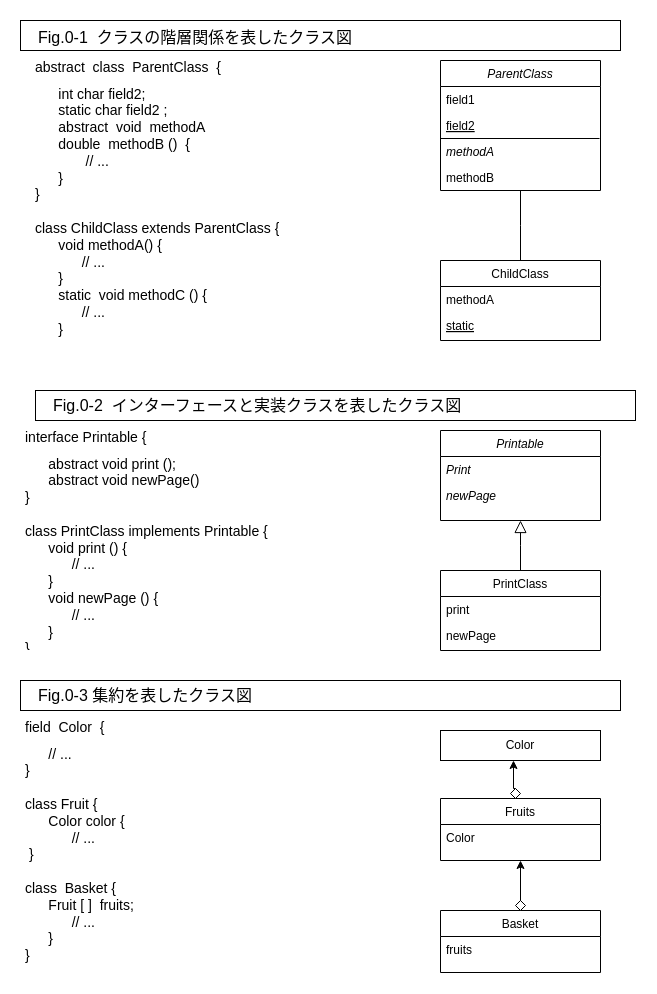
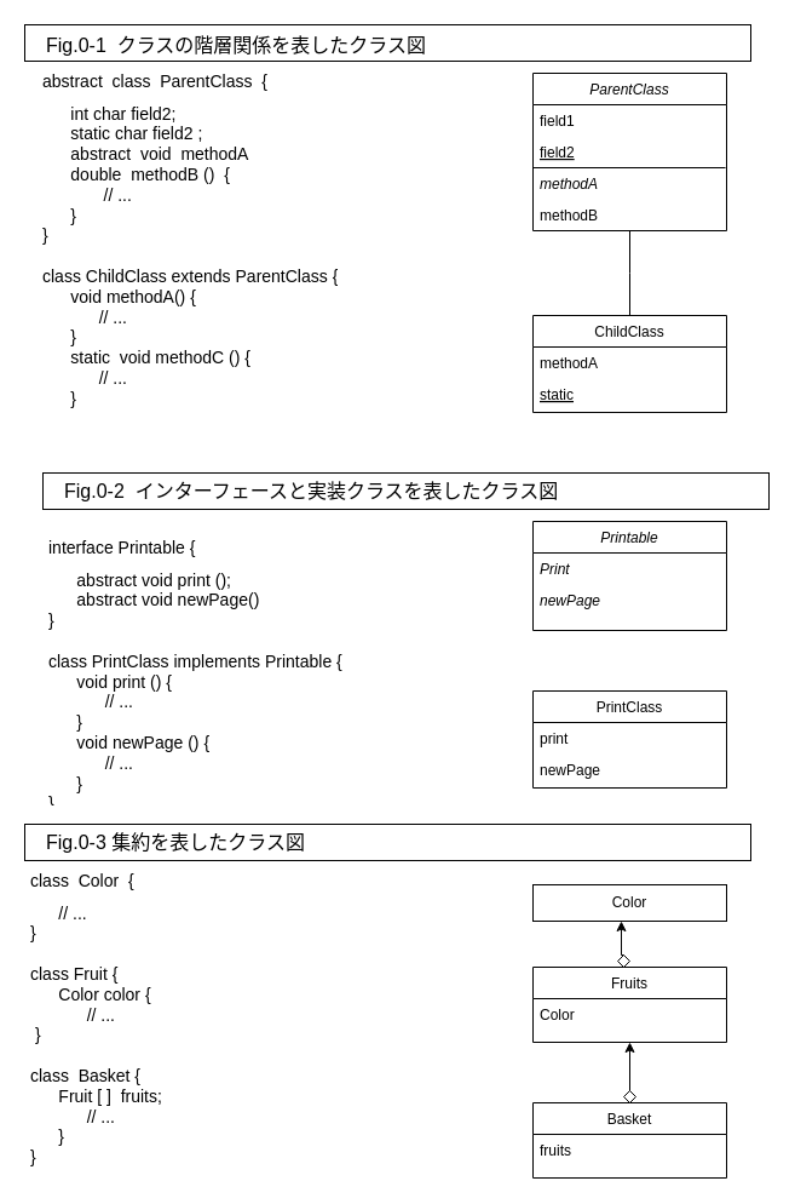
  <mxCell id="0" />
  <mxCell id="1" parent="0" />
  <mxCell id="2" value="ChildClass" style="swimlane;fontStyle=0;align=center;verticalAlign=top;childLayout=stackLayout;horizontal=1;startSize=26;horizontalStack=0;resizeParent=1;resizeLast=0;collapsible=1;marginBottom=0;rounded=0;shadow=0;strokeWidth=1;" parent="1" vertex="1"><mxGeometry x="440" y="260" width="160" height="80" as="geometry"><mxRectangle x="130" y="380" width="160" height="26" as="alternateBounds" /></mxGeometry></mxCell>
  <mxCell id="3" value="methodA&#10;" style="text;align=left;verticalAlign=top;spacingLeft=4;spacingRight=4;overflow=hidden;rotatable=0;points=[[0,0.5],[1,0.5]];portConstraint=eastwest;" parent="2" vertex="1"><mxGeometry y="26" width="160" height="26" as="geometry" /></mxCell>
  <mxCell id="4" value="static" style="text;align=left;verticalAlign=top;spacingLeft=4;spacingRight=4;overflow=hidden;rotatable=0;points=[[0,0.5],[1,0.5]];portConstraint=eastwest;rounded=0;shadow=0;html=0;fontStyle=4" parent="2" vertex="1"><mxGeometry y="52" width="160" height="26" as="geometry" /></mxCell>
  <mxCell id="5" value="" style="endArrow=none;endSize=10;endFill=0;shadow=0;strokeWidth=1;rounded=0;edgeStyle=elbowEdgeStyle;elbow=vertical;" parent="1" source="2" target="20" edge="1"><mxGeometry width="160" relative="1" as="geometry"><mxPoint x="170" y="183" as="sourcePoint" /><mxPoint x="170" y="183" as="targetPoint" /></mxGeometry></mxCell>
  <mxCell id="6" value="&lt;h1 style=&quot;font-size: 14px&quot;&gt;&lt;span style=&quot;font-weight: normal&quot;&gt;abstract&amp;nbsp; class&amp;nbsp; ParentClass&amp;nbsp; {&lt;/span&gt;&lt;br&gt;&lt;/h1&gt;&lt;div style=&quot;font-size: 14px&quot;&gt;&lt;font style=&quot;font-size: 14px&quot;&gt;&amp;nbsp; &amp;nbsp; &amp;nbsp; int char field2;&lt;/font&gt;&lt;/div&gt;&lt;div style=&quot;font-size: 14px&quot;&gt;&lt;font style=&quot;font-size: 14px&quot;&gt;&amp;nbsp; &amp;nbsp; &amp;nbsp; static char field2 ;&lt;/font&gt;&lt;/div&gt;&lt;div style=&quot;font-size: 14px&quot;&gt;&lt;font style=&quot;font-size: 14px&quot;&gt;&amp;nbsp; &amp;nbsp; &amp;nbsp; abstract&amp;nbsp; void&amp;nbsp; methodA&lt;/font&gt;&lt;/div&gt;&lt;div style=&quot;font-size: 14px&quot;&gt;&lt;font style=&quot;font-size: 14px&quot;&gt;&amp;nbsp; &amp;nbsp; &amp;nbsp; double&amp;nbsp; methodB ()&amp;nbsp; {&lt;/font&gt;&lt;/div&gt;&lt;div style=&quot;font-size: 14px&quot;&gt;&lt;font style=&quot;font-size: 14px&quot;&gt;&amp;nbsp; &amp;nbsp; &amp;nbsp; &amp;nbsp; &amp;nbsp; &amp;nbsp; &amp;nbsp;// ...&lt;/font&gt;&lt;/div&gt;&lt;div style=&quot;font-size: 14px&quot;&gt;&lt;font style=&quot;font-size: 14px&quot;&gt;&amp;nbsp; &amp;nbsp; &amp;nbsp; }&lt;/font&gt;&lt;/div&gt;&lt;div style=&quot;font-size: 14px&quot;&gt;&lt;font style=&quot;font-size: 14px&quot;&gt;}&lt;/font&gt;&lt;/div&gt;&lt;div style=&quot;font-size: 14px&quot;&gt;&lt;font style=&quot;font-size: 14px&quot;&gt;&lt;br&gt;&lt;/font&gt;&lt;/div&gt;&lt;div style=&quot;font-size: 14px&quot;&gt;&lt;font style=&quot;font-size: 14px&quot;&gt;class ChildClass extends ParentClass {&lt;/font&gt;&lt;/div&gt;&lt;div style=&quot;font-size: 14px&quot;&gt;&lt;font style=&quot;font-size: 14px&quot;&gt;&amp;nbsp; &amp;nbsp; &amp;nbsp; void methodA() {&lt;/font&gt;&lt;/div&gt;&lt;div style=&quot;font-size: 14px&quot;&gt;&lt;font style=&quot;font-size: 14px&quot;&gt;&amp;nbsp; &amp;nbsp; &amp;nbsp; &amp;nbsp; &amp;nbsp; &amp;nbsp; // ...&lt;/font&gt;&lt;/div&gt;&lt;div style=&quot;font-size: 14px&quot;&gt;&lt;font style=&quot;font-size: 14px&quot;&gt;&amp;nbsp; &amp;nbsp; &amp;nbsp; }&lt;/font&gt;&lt;/div&gt;&lt;div style=&quot;font-size: 14px&quot;&gt;&lt;font style=&quot;font-size: 14px&quot;&gt;&amp;nbsp; &amp;nbsp; &amp;nbsp; static&amp;nbsp; void methodC () {&lt;/font&gt;&lt;/div&gt;&lt;div style=&quot;font-size: 14px&quot;&gt;&lt;font style=&quot;font-size: 14px&quot;&gt;&amp;nbsp; &amp;nbsp; &amp;nbsp; &amp;nbsp; &amp;nbsp; &amp;nbsp; // ...&lt;/font&gt;&lt;/div&gt;&lt;div style=&quot;font-size: 14px&quot;&gt;&lt;font style=&quot;font-size: 14px&quot;&gt;&amp;nbsp; &amp;nbsp; &amp;nbsp; }&lt;/font&gt;&lt;/div&gt;&lt;div style=&quot;font-size: 14px&quot;&gt;&lt;font style=&quot;font-size: 14px&quot;&gt;}&lt;/font&gt;&lt;/div&gt;&lt;div&gt;&lt;br&gt;&lt;/div&gt;" style="text;html=1;strokeColor=none;fillColor=none;spacing=5;spacingTop=-20;whiteSpace=wrap;overflow=hidden;rounded=0;" parent="1" vertex="1"><mxGeometry x="30" y="60" width="390" height="280" as="geometry" /></mxCell>
  <mxCell id="7" value="Printable" style="swimlane;fontStyle=2;align=center;verticalAlign=top;childLayout=stackLayout;horizontal=1;startSize=26;horizontalStack=0;resizeParent=1;resizeLast=0;collapsible=1;marginBottom=0;rounded=0;shadow=0;strokeWidth=1;" parent="1" vertex="1"><mxGeometry x="440" y="430" width="160" height="90" as="geometry"><mxRectangle x="230" y="140" width="160" height="26" as="alternateBounds" /></mxGeometry></mxCell>
  <mxCell id="8" value="Print" style="text;align=left;verticalAlign=top;spacingLeft=4;spacingRight=4;overflow=hidden;rotatable=0;points=[[0,0.5],[1,0.5]];portConstraint=eastwest;fontStyle=2" parent="7" vertex="1"><mxGeometry y="26" width="160" height="26" as="geometry" /></mxCell>
  <mxCell id="9" value="newPage" style="text;align=left;verticalAlign=top;spacingLeft=4;spacingRight=4;overflow=hidden;rotatable=0;points=[[0,0.5],[1,0.5]];portConstraint=eastwest;rounded=0;shadow=0;html=0;fontStyle=2" parent="7" vertex="1"><mxGeometry y="52" width="160" height="26" as="geometry" /></mxCell>
  <mxCell id="10" value="PrintClass" style="swimlane;fontStyle=0;align=center;verticalAlign=top;childLayout=stackLayout;horizontal=1;startSize=26;horizontalStack=0;resizeParent=1;resizeLast=0;collapsible=1;marginBottom=0;rounded=0;shadow=0;strokeWidth=1;" parent="1" vertex="1"><mxGeometry x="440" y="570" width="160" height="80" as="geometry"><mxRectangle x="130" y="380" width="160" height="26" as="alternateBounds" /></mxGeometry></mxCell>
  <mxCell id="11" value="print" style="text;align=left;verticalAlign=top;spacingLeft=4;spacingRight=4;overflow=hidden;rotatable=0;points=[[0,0.5],[1,0.5]];portConstraint=eastwest;" parent="10" vertex="1"><mxGeometry y="26" width="160" height="26" as="geometry" /></mxCell>
  <mxCell id="12" value="newPage&#10;" style="text;align=left;verticalAlign=top;spacingLeft=4;spacingRight=4;overflow=hidden;rotatable=0;points=[[0,0.5],[1,0.5]];portConstraint=eastwest;rounded=0;shadow=0;html=0;" parent="10" vertex="1"><mxGeometry y="52" width="160" height="26" as="geometry" /></mxCell>
- <mxCell id="13" value="" style="endArrow=block;endSize=10;endFill=0;shadow=0;strokeWidth=1;rounded=0;edgeStyle=elbowEdgeStyle;elbow=vertical;" parent="1" source="10" target="7" edge="1"><mxGeometry width="160" relative="1" as="geometry"><mxPoint x="170" y="603" as="sourcePoint" /><mxPoint x="170" y="603" as="targetPoint" /></mxGeometry></mxCell>
- <mxCell id="14" value="&lt;h1 style=&quot;font-size: 14px&quot;&gt;&lt;span style=&quot;font-weight: normal&quot;&gt;interface Printable {&lt;/span&gt;&lt;br&gt;&lt;/h1&gt;&lt;div style=&quot;font-size: 14px&quot;&gt;&lt;font style=&quot;font-size: 14px&quot;&gt;&amp;nbsp; &amp;nbsp; &amp;nbsp; abstract void print ();&lt;/font&gt;&lt;/div&gt;&lt;div style=&quot;font-size: 14px&quot;&gt;&lt;font style=&quot;font-size: 14px&quot;&gt;&amp;nbsp; &amp;nbsp; &amp;nbsp; abstract void newPage()&lt;/font&gt;&lt;/div&gt;&lt;div style=&quot;font-size: 14px&quot;&gt;&lt;font style=&quot;font-size: 14px&quot;&gt;}&lt;/font&gt;&lt;/div&gt;&lt;div style=&quot;font-size: 14px&quot;&gt;&lt;font style=&quot;font-size: 14px&quot;&gt;&lt;br&gt;&lt;/font&gt;&lt;/div&gt;&lt;div style=&quot;font-size: 14px&quot;&gt;&lt;font style=&quot;font-size: 14px&quot;&gt;class PrintClass implements Printable {&lt;/font&gt;&lt;/div&gt;&lt;div style=&quot;font-size: 14px&quot;&gt;&lt;font style=&quot;font-size: 14px&quot;&gt;&amp;nbsp; &amp;nbsp; &amp;nbsp; void print () {&lt;/font&gt;&lt;/div&gt;&lt;div style=&quot;font-size: 14px&quot;&gt;&lt;font style=&quot;font-size: 14px&quot;&gt;&amp;nbsp; &amp;nbsp; &amp;nbsp; &amp;nbsp; &amp;nbsp; &amp;nbsp; // ...&lt;/font&gt;&lt;/div&gt;&lt;div style=&quot;font-size: 14px&quot;&gt;&lt;font style=&quot;font-size: 14px&quot;&gt;&amp;nbsp; &amp;nbsp; &amp;nbsp; }&lt;/font&gt;&lt;/div&gt;&lt;div style=&quot;font-size: 14px&quot;&gt;&lt;font style=&quot;font-size: 14px&quot;&gt;&amp;nbsp; &amp;nbsp; &amp;nbsp; void newPage () {&lt;/font&gt;&lt;/div&gt;&lt;div style=&quot;font-size: 14px&quot;&gt;&lt;font style=&quot;font-size: 14px&quot;&gt;&amp;nbsp; &amp;nbsp; &amp;nbsp; &amp;nbsp; &amp;nbsp; &amp;nbsp; // ...&lt;/font&gt;&lt;/div&gt;&lt;div style=&quot;font-size: 14px&quot;&gt;&lt;font style=&quot;font-size: 14px&quot;&gt;&amp;nbsp; &amp;nbsp; &amp;nbsp; }&lt;/font&gt;&lt;/div&gt;&lt;div style=&quot;font-size: 14px&quot;&gt;&lt;font style=&quot;font-size: 14px&quot;&gt;}&lt;/font&gt;&lt;/div&gt;&lt;div&gt;&lt;br&gt;&lt;/div&gt;" style="text;html=1;strokeColor=none;fillColor=none;spacing=5;spacingTop=-20;whiteSpace=wrap;overflow=hidden;rounded=0;" parent="1" vertex="1"><mxGeometry x="20" y="430" width="390" height="220" as="geometry" /></mxCell>
+ <mxCell id="14" value="&lt;h1 style=&quot;font-size: 14px&quot;&gt;&lt;span style=&quot;font-weight: normal&quot;&gt;interface Printable {&lt;/span&gt;&lt;br&gt;&lt;/h1&gt;&lt;div style=&quot;font-size: 14px&quot;&gt;&lt;font style=&quot;font-size: 14px&quot;&gt;&amp;nbsp; &amp;nbsp; &amp;nbsp; abstract void print ();&lt;/font&gt;&lt;/div&gt;&lt;div style=&quot;font-size: 14px&quot;&gt;&lt;font style=&quot;font-size: 14px&quot;&gt;&amp;nbsp; &amp;nbsp; &amp;nbsp; abstract void newPage()&lt;/font&gt;&lt;/div&gt;&lt;div style=&quot;font-size: 14px&quot;&gt;&lt;font style=&quot;font-size: 14px&quot;&gt;}&lt;/font&gt;&lt;/div&gt;&lt;div style=&quot;font-size: 14px&quot;&gt;&lt;font style=&quot;font-size: 14px&quot;&gt;&lt;br&gt;&lt;/font&gt;&lt;/div&gt;&lt;div style=&quot;font-size: 14px&quot;&gt;&lt;font style=&quot;font-size: 14px&quot;&gt;class PrintClass implements Printable {&lt;/font&gt;&lt;/div&gt;&lt;div style=&quot;font-size: 14px&quot;&gt;&lt;font style=&quot;font-size: 14px&quot;&gt;&amp;nbsp; &amp;nbsp; &amp;nbsp; void print () {&lt;/font&gt;&lt;/div&gt;&lt;div style=&quot;font-size: 14px&quot;&gt;&lt;font style=&quot;font-size: 14px&quot;&gt;&amp;nbsp; &amp;nbsp; &amp;nbsp; &amp;nbsp; &amp;nbsp; &amp;nbsp; // ...&lt;/font&gt;&lt;/div&gt;&lt;div style=&quot;font-size: 14px&quot;&gt;&lt;font style=&quot;font-size: 14px&quot;&gt;&amp;nbsp; &amp;nbsp; &amp;nbsp; }&lt;/font&gt;&lt;/div&gt;&lt;div style=&quot;font-size: 14px&quot;&gt;&lt;font style=&quot;font-size: 14px&quot;&gt;&amp;nbsp; &amp;nbsp; &amp;nbsp; void newPage () {&lt;/font&gt;&lt;/div&gt;&lt;div style=&quot;font-size: 14px&quot;&gt;&lt;font style=&quot;font-size: 14px&quot;&gt;&amp;nbsp; &amp;nbsp; &amp;nbsp; &amp;nbsp; &amp;nbsp; &amp;nbsp; // ...&lt;/font&gt;&lt;/div&gt;&lt;div style=&quot;font-size: 14px&quot;&gt;&lt;font style=&quot;font-size: 14px&quot;&gt;&amp;nbsp; &amp;nbsp; &amp;nbsp; }&lt;/font&gt;&lt;/div&gt;&lt;div style=&quot;font-size: 14px&quot;&gt;&lt;font style=&quot;font-size: 14px&quot;&gt;}&lt;/font&gt;&lt;/div&gt;&lt;div&gt;&lt;br&gt;&lt;/div&gt;" style="text;html=1;strokeColor=none;fillColor=none;spacing=5;spacingTop=-20;whiteSpace=wrap;overflow=hidden;rounded=0;" parent="1" vertex="1"><mxGeometry x="35" y="445" width="390" height="220" as="geometry" /></mxCell>
  <mxCell id="15" value="Fruits" style="swimlane;fontStyle=0;align=center;verticalAlign=top;childLayout=stackLayout;horizontal=1;startSize=26;horizontalStack=0;resizeParent=1;resizeLast=0;collapsible=1;marginBottom=0;rounded=0;shadow=0;strokeWidth=1;" parent="1" vertex="1"><mxGeometry x="440" y="798" width="160" height="62" as="geometry"><mxRectangle x="230" y="140" width="160" height="26" as="alternateBounds" /></mxGeometry></mxCell>
  <mxCell id="16" value="Color" style="text;align=left;verticalAlign=top;spacingLeft=4;spacingRight=4;overflow=hidden;rotatable=0;points=[[0,0.5],[1,0.5]];portConstraint=eastwest;fontStyle=0" parent="15" vertex="1"><mxGeometry y="26" width="160" height="26" as="geometry" /></mxCell>
  <mxCell id="17" value="Basket" style="swimlane;fontStyle=0;align=center;verticalAlign=top;childLayout=stackLayout;horizontal=1;startSize=26;horizontalStack=0;resizeParent=1;resizeLast=0;collapsible=1;marginBottom=0;rounded=0;shadow=0;strokeWidth=1;" parent="1" vertex="1"><mxGeometry x="440" y="910" width="160" height="62" as="geometry"><mxRectangle x="130" y="380" width="160" height="26" as="alternateBounds" /></mxGeometry></mxCell>
  <mxCell id="18" value="fruits" style="text;align=left;verticalAlign=top;spacingLeft=4;spacingRight=4;overflow=hidden;rotatable=0;points=[[0,0.5],[1,0.5]];portConstraint=eastwest;" parent="17" vertex="1"><mxGeometry y="26" width="160" height="26" as="geometry" /></mxCell>
- <mxCell id="19" value="&lt;h1 style=&quot;font-size: 14px&quot;&gt;&lt;span style=&quot;font-weight: normal&quot;&gt;field&amp;nbsp; Color&amp;nbsp; {&lt;/span&gt;&lt;br&gt;&lt;/h1&gt;&lt;div style=&quot;font-size: 14px&quot;&gt;&lt;font style=&quot;font-size: 14px&quot;&gt;&amp;nbsp; &amp;nbsp; &amp;nbsp; // ...&lt;/font&gt;&lt;/div&gt;&lt;div style=&quot;font-size: 14px&quot;&gt;&lt;font style=&quot;font-size: 14px&quot;&gt;}&lt;/font&gt;&lt;/div&gt;&lt;div style=&quot;font-size: 14px&quot;&gt;&lt;font style=&quot;font-size: 14px&quot;&gt;&lt;br&gt;&lt;/font&gt;&lt;/div&gt;&lt;div style=&quot;font-size: 14px&quot;&gt;&lt;font style=&quot;font-size: 14px&quot;&gt;class Fruit {&lt;/font&gt;&lt;/div&gt;&lt;div style=&quot;font-size: 14px&quot;&gt;&lt;font style=&quot;font-size: 14px&quot;&gt;&amp;nbsp; &amp;nbsp; &amp;nbsp; Color color {&lt;/font&gt;&lt;/div&gt;&lt;div style=&quot;font-size: 14px&quot;&gt;&lt;font style=&quot;font-size: 14px&quot;&gt;&amp;nbsp; &amp;nbsp; &amp;nbsp; &amp;nbsp; &amp;nbsp; &amp;nbsp; // ...&lt;/font&gt;&lt;/div&gt;&lt;div style=&quot;font-size: 14px&quot;&gt;&lt;font style=&quot;font-size: 14px&quot;&gt;&amp;nbsp;}&lt;/font&gt;&lt;/div&gt;&lt;div style=&quot;font-size: 14px&quot;&gt;&lt;font style=&quot;font-size: 14px&quot;&gt;&lt;br&gt;&lt;/font&gt;&lt;/div&gt;&lt;div style=&quot;font-size: 14px&quot;&gt;&lt;font style=&quot;font-size: 14px&quot;&gt;class&amp;nbsp; Basket {&lt;/font&gt;&lt;/div&gt;&lt;div style=&quot;font-size: 14px&quot;&gt;&lt;font style=&quot;font-size: 14px&quot;&gt;&amp;nbsp; &amp;nbsp; &amp;nbsp; Fruit [ ]&amp;nbsp; fruits;&lt;/font&gt;&lt;/div&gt;&lt;div style=&quot;font-size: 14px&quot;&gt;&lt;font style=&quot;font-size: 14px&quot;&gt;&amp;nbsp; &amp;nbsp; &amp;nbsp; &amp;nbsp; &amp;nbsp; &amp;nbsp; // ...&lt;/font&gt;&lt;/div&gt;&lt;div style=&quot;font-size: 14px&quot;&gt;&lt;font style=&quot;font-size: 14px&quot;&gt;&amp;nbsp; &amp;nbsp; &amp;nbsp; }&lt;/font&gt;&lt;/div&gt;&lt;div style=&quot;font-size: 14px&quot;&gt;&lt;font style=&quot;font-size: 14px&quot;&gt;}&lt;/font&gt;&lt;/div&gt;&lt;div&gt;&lt;br&gt;&lt;/div&gt;" style="text;html=1;strokeColor=none;fillColor=none;spacing=5;spacingTop=-20;whiteSpace=wrap;overflow=hidden;rounded=0;" parent="1" vertex="1"><mxGeometry x="20" y="720" width="390" height="250" as="geometry" /></mxCell>
+ <mxCell id="19" value="&lt;h1 style=&quot;font-size: 14px&quot;&gt;&lt;span style=&quot;font-weight: normal&quot;&gt;class&amp;nbsp; Color&amp;nbsp; {&lt;/span&gt;&lt;br&gt;&lt;/h1&gt;&lt;div style=&quot;font-size: 14px&quot;&gt;&lt;font style=&quot;font-size: 14px&quot;&gt;&amp;nbsp; &amp;nbsp; &amp;nbsp; // ...&lt;/font&gt;&lt;/div&gt;&lt;div style=&quot;font-size: 14px&quot;&gt;&lt;font style=&quot;font-size: 14px&quot;&gt;}&lt;/font&gt;&lt;/div&gt;&lt;div style=&quot;font-size: 14px&quot;&gt;&lt;font style=&quot;font-size: 14px&quot;&gt;&lt;br&gt;&lt;/font&gt;&lt;/div&gt;&lt;div style=&quot;font-size: 14px&quot;&gt;&lt;font style=&quot;font-size: 14px&quot;&gt;class Fruit {&lt;/font&gt;&lt;/div&gt;&lt;div style=&quot;font-size: 14px&quot;&gt;&lt;font style=&quot;font-size: 14px&quot;&gt;&amp;nbsp; &amp;nbsp; &amp;nbsp; Color color {&lt;/font&gt;&lt;/div&gt;&lt;div style=&quot;font-size: 14px&quot;&gt;&lt;font style=&quot;font-size: 14px&quot;&gt;&amp;nbsp; &amp;nbsp; &amp;nbsp; &amp;nbsp; &amp;nbsp; &amp;nbsp; // ...&lt;/font&gt;&lt;/div&gt;&lt;div style=&quot;font-size: 14px&quot;&gt;&lt;font style=&quot;font-size: 14px&quot;&gt;&amp;nbsp;}&lt;/font&gt;&lt;/div&gt;&lt;div style=&quot;font-size: 14px&quot;&gt;&lt;font style=&quot;font-size: 14px&quot;&gt;&lt;br&gt;&lt;/font&gt;&lt;/div&gt;&lt;div style=&quot;font-size: 14px&quot;&gt;&lt;font style=&quot;font-size: 14px&quot;&gt;class&amp;nbsp; Basket {&lt;/font&gt;&lt;/div&gt;&lt;div style=&quot;font-size: 14px&quot;&gt;&lt;font style=&quot;font-size: 14px&quot;&gt;&amp;nbsp; &amp;nbsp; &amp;nbsp; Fruit [ ]&amp;nbsp; fruits;&lt;/font&gt;&lt;/div&gt;&lt;div style=&quot;font-size: 14px&quot;&gt;&lt;font style=&quot;font-size: 14px&quot;&gt;&amp;nbsp; &amp;nbsp; &amp;nbsp; &amp;nbsp; &amp;nbsp; &amp;nbsp; // ...&lt;/font&gt;&lt;/div&gt;&lt;div style=&quot;font-size: 14px&quot;&gt;&lt;font style=&quot;font-size: 14px&quot;&gt;&amp;nbsp; &amp;nbsp; &amp;nbsp; }&lt;/font&gt;&lt;/div&gt;&lt;div style=&quot;font-size: 14px&quot;&gt;&lt;font style=&quot;font-size: 14px&quot;&gt;}&lt;/font&gt;&lt;/div&gt;&lt;div&gt;&lt;br&gt;&lt;/div&gt;" style="text;html=1;strokeColor=none;fillColor=none;spacing=5;spacingTop=-20;whiteSpace=wrap;overflow=hidden;rounded=0;" parent="1" vertex="1"><mxGeometry x="20" y="720" width="390" height="250" as="geometry" /></mxCell>
  <mxCell id="20" value="ParentClass" style="swimlane;fontStyle=2;align=center;verticalAlign=top;childLayout=stackLayout;horizontal=1;startSize=26;horizontalStack=0;resizeParent=1;resizeLast=0;collapsible=1;marginBottom=0;rounded=0;shadow=0;strokeWidth=1;" parent="1" vertex="1"><mxGeometry x="440" y="60" width="160" height="130" as="geometry"><mxRectangle x="230" y="140" width="160" height="26" as="alternateBounds" /></mxGeometry></mxCell>
  <mxCell id="21" value="field1" style="text;align=left;verticalAlign=top;spacingLeft=4;spacingRight=4;overflow=hidden;rotatable=0;points=[[0,0.5],[1,0.5]];portConstraint=eastwest;fontStyle=0" parent="20" vertex="1"><mxGeometry y="26" width="160" height="26" as="geometry" /></mxCell>
  <mxCell id="22" value="field2" style="text;align=left;verticalAlign=top;spacingLeft=4;spacingRight=4;overflow=hidden;rotatable=0;points=[[0,0.5],[1,0.5]];portConstraint=eastwest;rounded=0;shadow=0;html=0;fontStyle=4" parent="20" vertex="1"><mxGeometry y="52" width="160" height="26" as="geometry" /></mxCell>
  <mxCell id="23" value="" style="endArrow=none;html=1;entryX=0.994;entryY=1;entryDx=0;entryDy=0;entryPerimeter=0;" parent="20" target="22" edge="1"><mxGeometry width="50" height="50" relative="1" as="geometry"><mxPoint y="78" as="sourcePoint" /><mxPoint x="50" y="35" as="targetPoint" /></mxGeometry></mxCell>
  <mxCell id="24" value="methodA&#10;" style="text;align=left;verticalAlign=top;spacingLeft=4;spacingRight=4;overflow=hidden;rotatable=0;points=[[0,0.5],[1,0.5]];portConstraint=eastwest;rounded=0;shadow=0;html=0;fontStyle=2" parent="20" vertex="1"><mxGeometry y="78" width="160" height="26" as="geometry" /></mxCell>
  <mxCell id="25" value="methodB&#10;" style="text;align=left;verticalAlign=top;spacingLeft=4;spacingRight=4;overflow=hidden;rotatable=0;points=[[0,0.5],[1,0.5]];portConstraint=eastwest;rounded=0;shadow=0;html=0;fontStyle=0" parent="20" vertex="1"><mxGeometry y="104" width="160" height="26" as="geometry" /></mxCell>
  <mxCell id="26" value="&lt;h1&gt;&lt;span style=&quot;font-weight: 400&quot;&gt;&lt;font style=&quot;font-size: 16px&quot;&gt;　Fig.0-1&amp;nbsp; クラスの階層関係を表したクラス図&lt;/font&gt;&lt;/span&gt;&lt;/h1&gt;" style="text;html=1;align=left;verticalAlign=middle;whiteSpace=wrap;rounded=0;strokeColor=#000000;" parent="1" vertex="1"><mxGeometry x="20" y="20" width="600" height="30" as="geometry" /></mxCell>
  <mxCell id="27" value="&lt;h1 style=&quot;font-size: 14px&quot;&gt;&lt;span style=&quot;font-weight: 400 ; font-size: 16px&quot;&gt;　Fig.0-2&amp;nbsp; インターフェースと実装クラスを表したクラス図&lt;/span&gt;&lt;/h1&gt;" style="text;html=1;align=left;verticalAlign=middle;whiteSpace=wrap;rounded=0;strokeColor=#000000;" parent="1" vertex="1"><mxGeometry x="35" y="390" width="600" height="30" as="geometry" /></mxCell>
  <mxCell id="28" value="&lt;h1 style=&quot;font-size: 14px&quot;&gt;&lt;span style=&quot;font-weight: 400 ; font-size: 16px&quot;&gt;　Fig.0-3 集約を表したクラス図&lt;/span&gt;&lt;/h1&gt;" style="text;html=1;align=left;verticalAlign=middle;whiteSpace=wrap;rounded=0;strokeColor=#000000;" parent="1" vertex="1"><mxGeometry x="20" y="680" width="600" height="30" as="geometry" /></mxCell>
  <mxCell id="29" value="Color" style="rounded=0;whiteSpace=wrap;html=1;" parent="1" vertex="1"><mxGeometry x="440" y="730" width="160" height="30" as="geometry" /></mxCell>
  <mxCell id="30" style="edgeStyle=orthogonalEdgeStyle;rounded=0;orthogonalLoop=1;jettySize=auto;html=1;exitX=0;exitY=0;exitDx=0;exitDy=0;entryX=0.5;entryY=1;entryDx=0;entryDy=0;" parent="1" source="31" target="15" edge="1"><mxGeometry relative="1" as="geometry"><mxPoint x="500" y="860" as="targetPoint" /><Array as="points"><mxPoint x="520" y="903" /></Array></mxGeometry></mxCell>
  <mxCell id="31" value="" style="rhombus;whiteSpace=wrap;html=1;" parent="1" vertex="1"><mxGeometry x="515" y="900" width="10" height="10" as="geometry" /></mxCell>
  <mxCell id="32" style="edgeStyle=orthogonalEdgeStyle;rounded=0;orthogonalLoop=1;jettySize=auto;html=1;exitX=0.5;exitY=0;exitDx=0;exitDy=0;" parent="1" source="33" edge="1"><mxGeometry relative="1" as="geometry"><mxPoint x="513" y="760" as="targetPoint" /><Array as="points"><mxPoint x="513" y="788" /><mxPoint x="513" y="760" /></Array></mxGeometry></mxCell>
  <mxCell id="33" value="" style="rhombus;whiteSpace=wrap;html=1;" parent="1" vertex="1"><mxGeometry x="510" y="788" width="10" height="10" as="geometry" /></mxCell>
